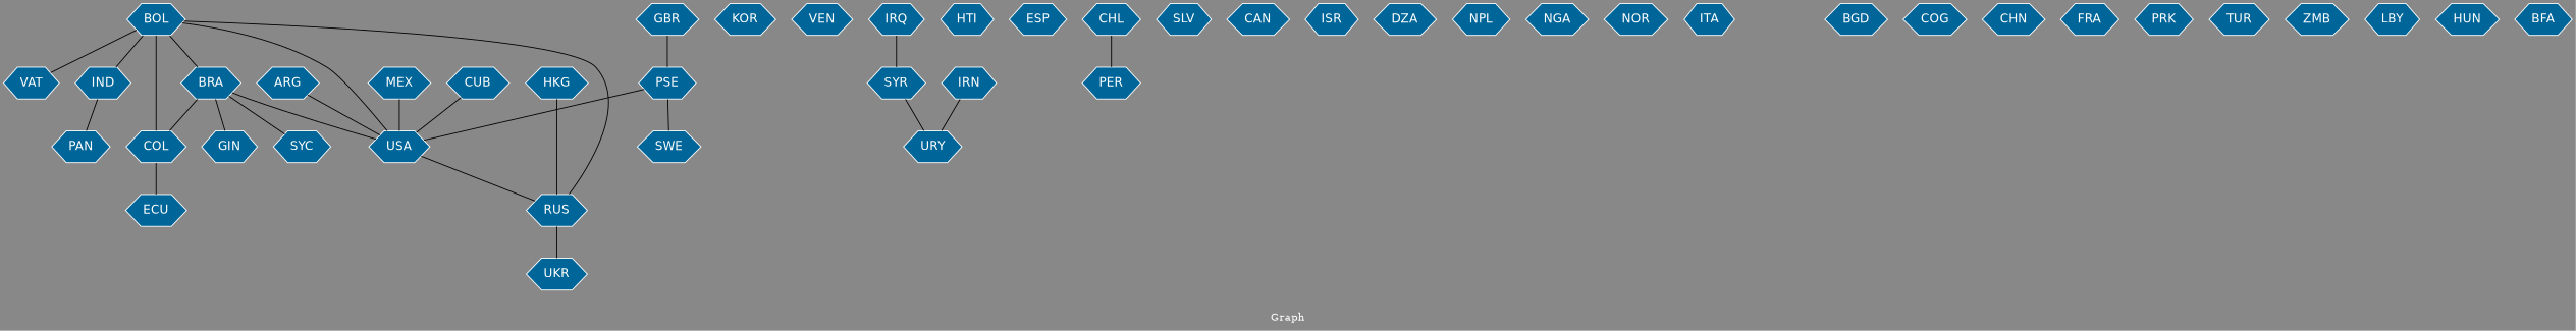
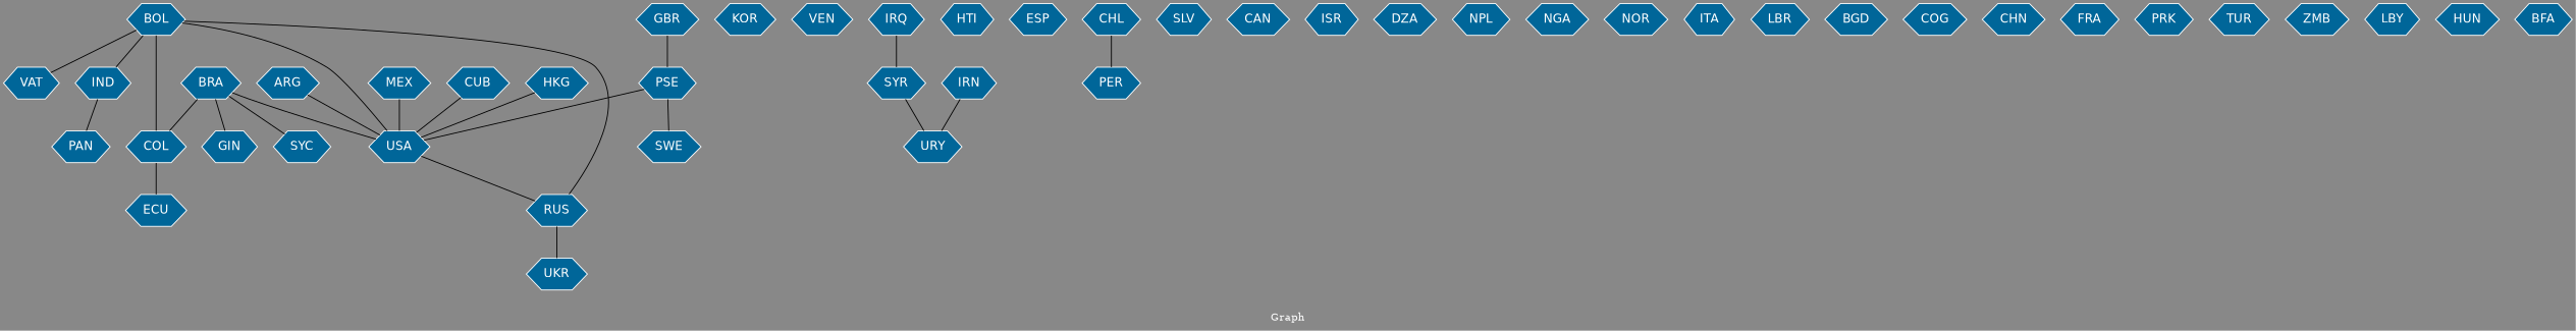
  graph {
    bgcolor="#888888"
    fontcolor=white
    fontsize=12
    label="Graph"
    node [color=white fillcolor="#006699" fontcolor=white fontname=Helvetica shape=hexagon style=filled]
    edge [arrowhead=open color=black fontcolor=white fontname=Courier fontsize=12 weight=1]
    n1 [label=MEX]
    n2 [label=USA]
    n3 [label=RUS]
    n4 [label=KOR]
    n5 [label=VEN]
    n6 [label=URY]
    n7 [label=GBR]
    n8 [label=PSE]
    n9 [label=SWE]
    n10 [label=HTI]
    n11 [label=BRA]
    n12 [label=COL]
    n13 [label=GIN]
    n14 [label=SYC]
    n15 [label=ECU]
    n16 [label=ESP]
    n17 [label=CHL]
    n18 [label=PER]
    n19 [label=CUB]
    n20 [label=ARG]
    n21 [label=UKR]
    n22 [label=VAT]
    n23 [label=IRQ]
    n24 [label=SYR]
    n25 [label=PAN]
    n26 [label=IND]
    n27 [label=BOL]
    n28 [label=SLV]
    n29 [label=CAN]
    n30 [label=ISR]
    n31 [label=IRN]
    n32 [label=DZA]
    n33 [label=NPL]
    n34 [label=NGA]
    n35 [label=NOR]
    n36 [label=ITA]
+   n37 [label=LBR]
    n38 [label=BGD]
    n39 [label=COG]
    n40 [label=CHN]
    n41 [label=FRA]
    n42 [label=PRK]
    n43 [label=HKG]
    n44 [label=TUR]
    n45 [label=ZMB]
    n46 [label=LBY]
    n47 [label=HUN]
    n48 [label=BFA]
    n1 -- n2
    n2 -- n3
    n3 -- n21 [weight=3]
    n7 -- n8
    n8 -- n2
    n8 -- n9
    n11 -- n2 [weight=2]
    n11 -- n12
    n11 -- n13
    n11 -- n14
    n12 -- n15 [weight=3]
    n17 -- n18
    n19 -- n2
    n20 -- n2
    n23 -- n24 [weight=2]
    n24 -- n6
    n26 -- n25
    n27 -- n2
    n27 -- n3
-   n27 -- n11 [weight=2]
    n27 -- n12
    n27 -- n22 [weight=2]
    n27 -- n26 [weight=2]
    n31 -- n6
-   n43 -- n3
+   n43 -- n2
  }
